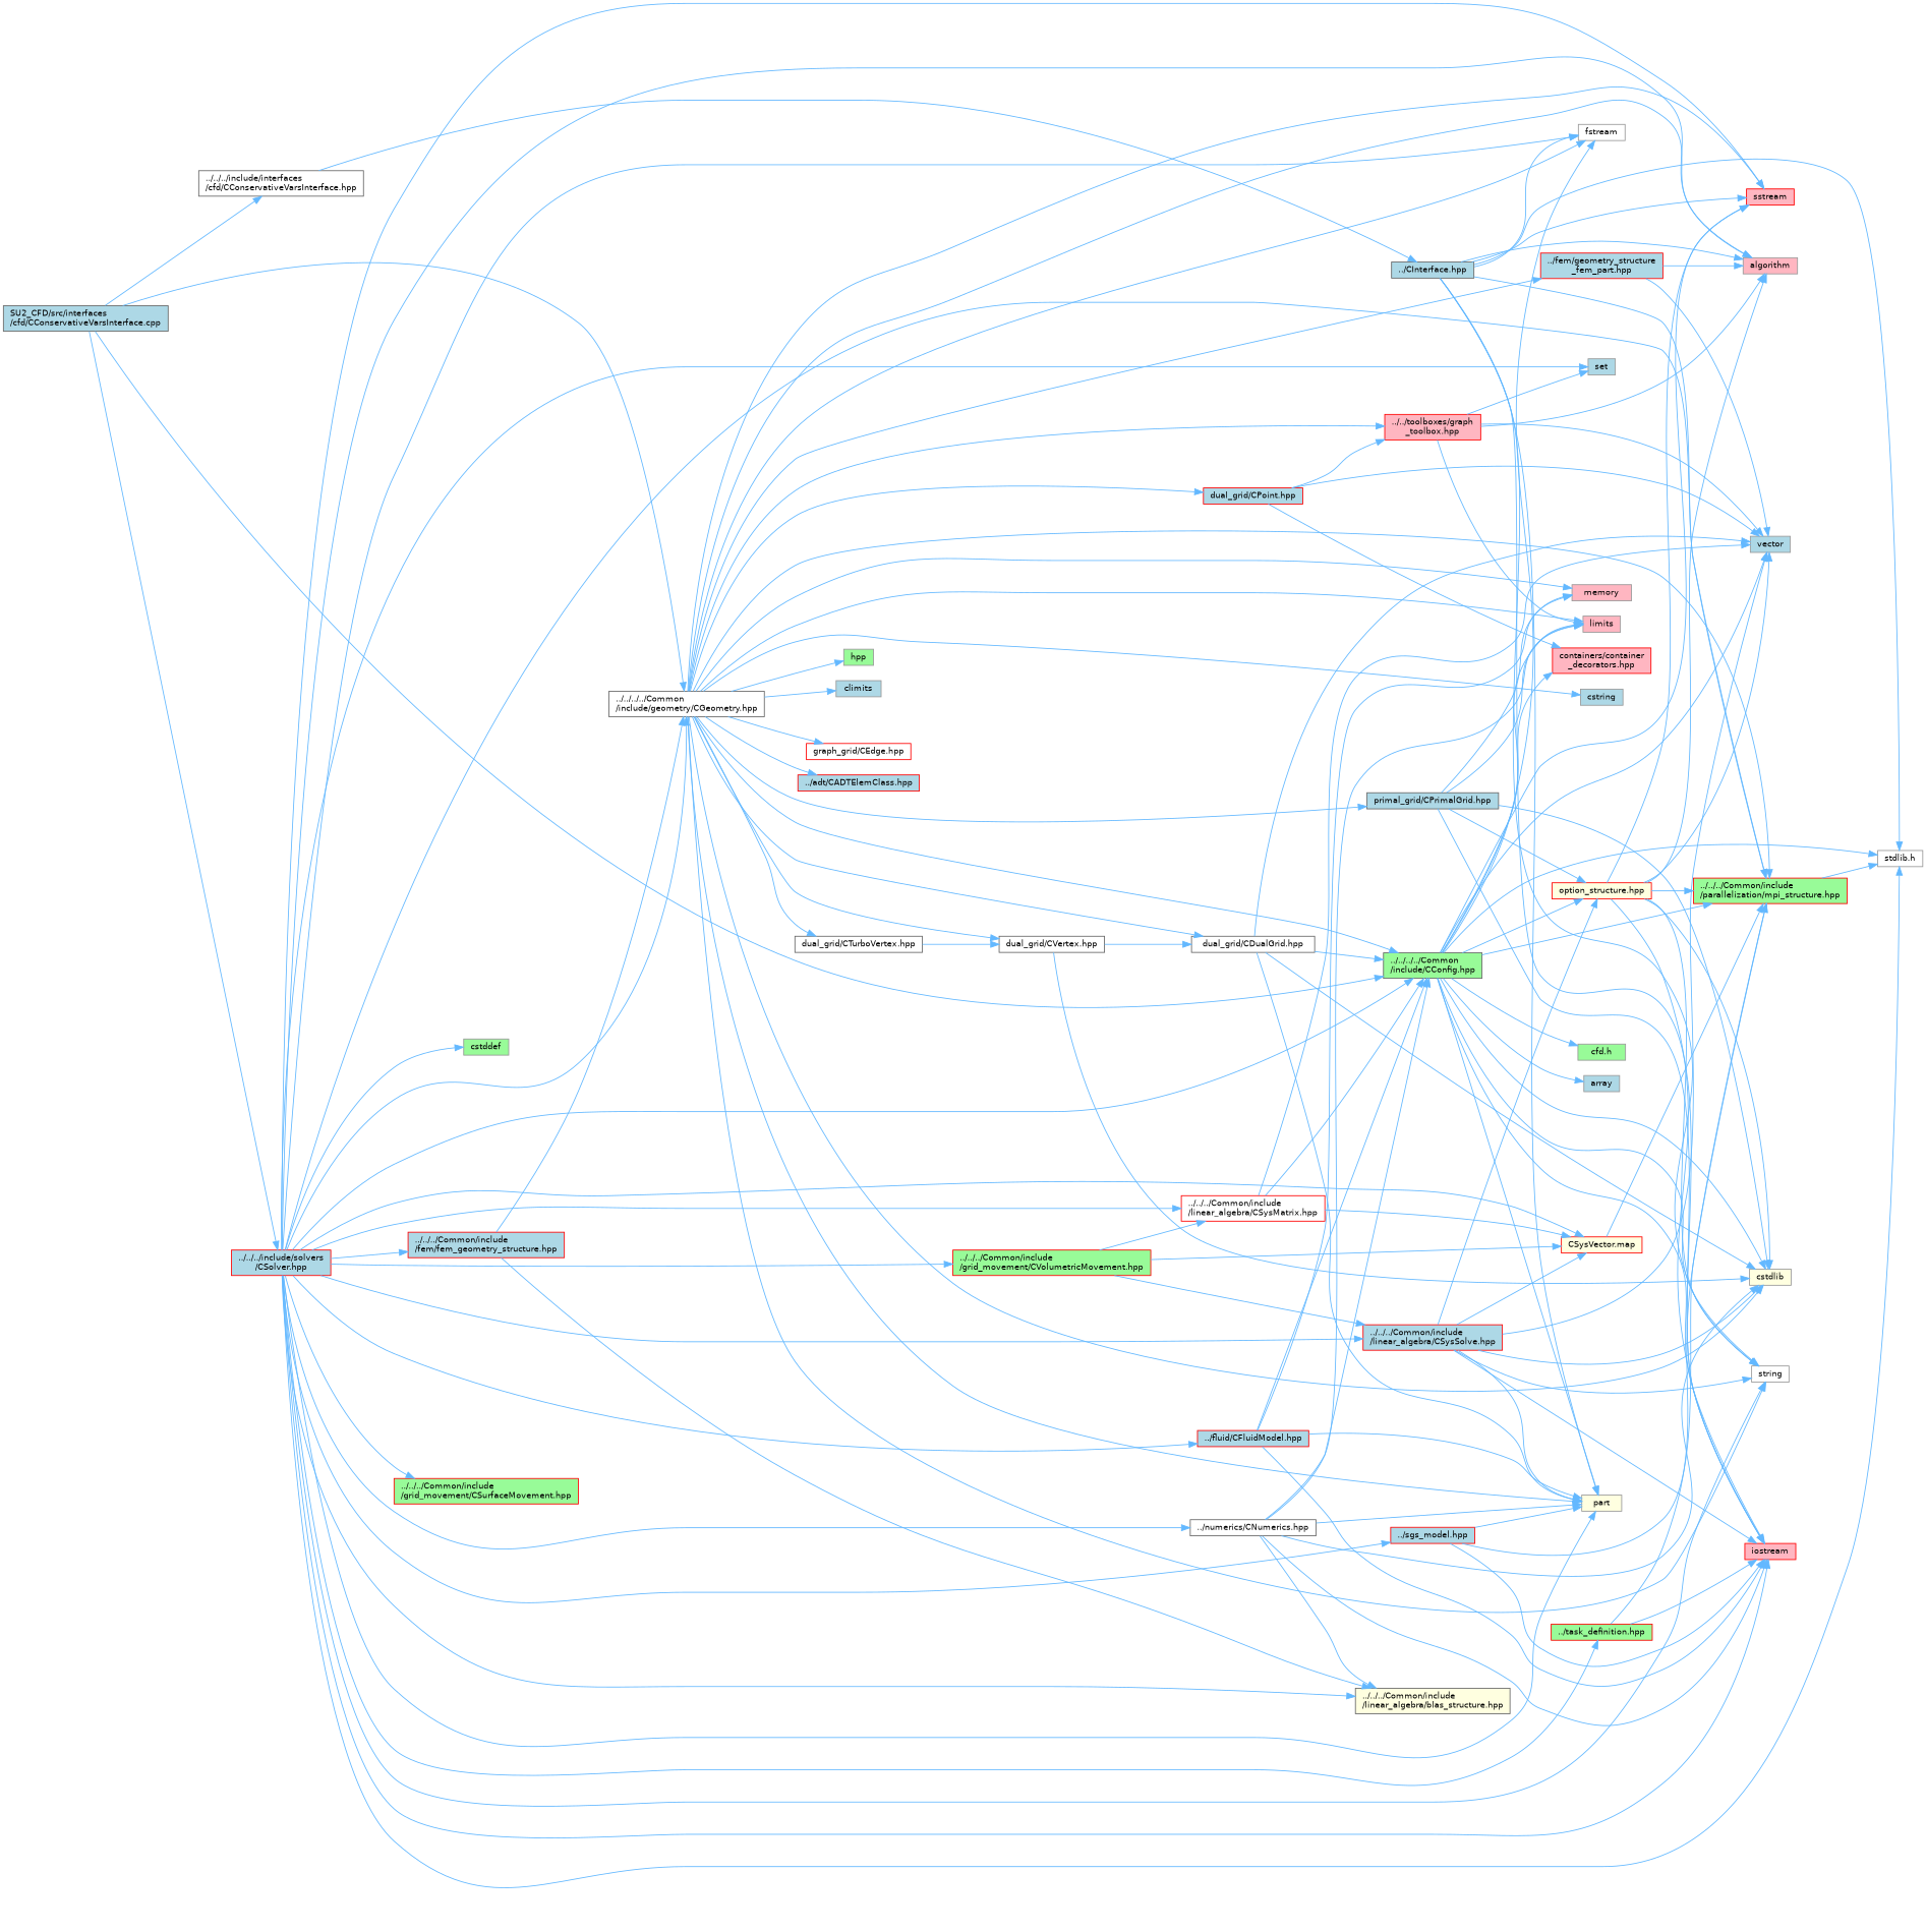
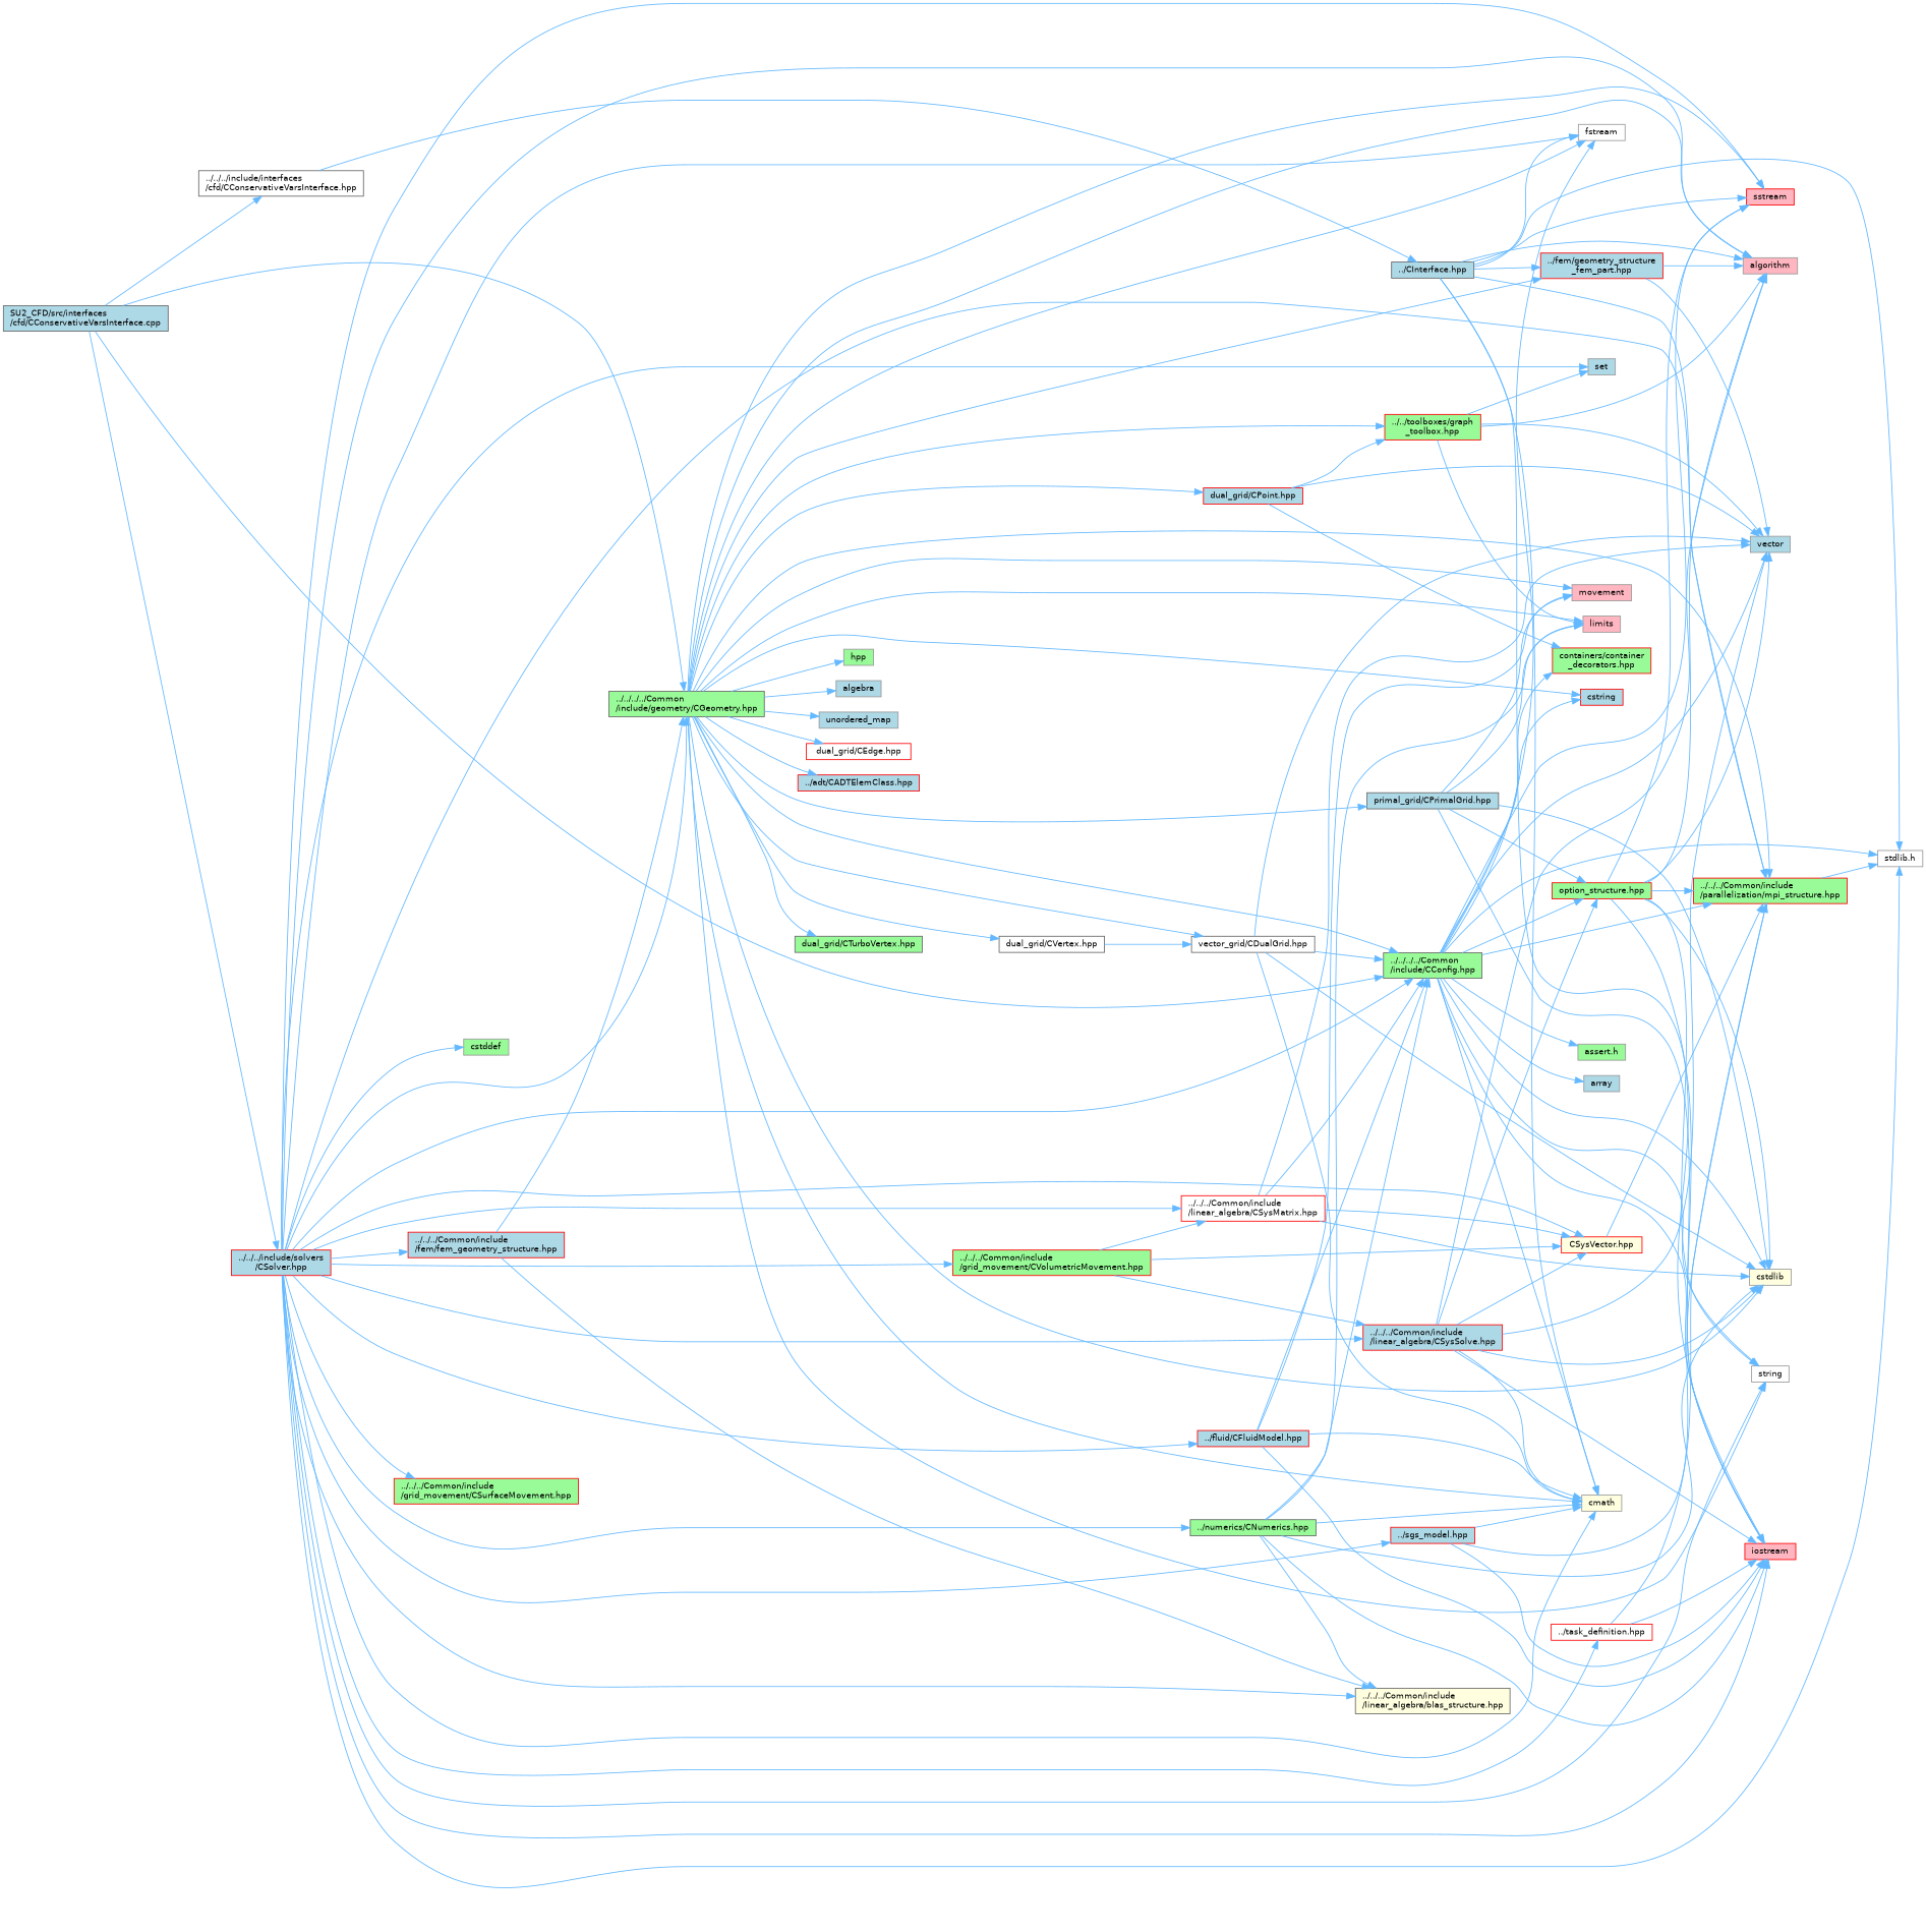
  digraph {
    rankdir=LR
    node [color=red fillcolor=lightblue fontname=Helvetica fontsize=10 shape=box style=filled]
    edge [color=steelblue1 fontname=Helvetica fontsize=10 labelfontname=Helvetica labelfontsize=10 style=solid]
    n1 [color=gray40 fontcolor=black height=0.2 label="SU2_CFD/src/interfaces\l/cfd/CConservativeVarsInterface.cpp" width=0.4]
    n2 [color=grey40 fillcolor=white height=0.2 label="../../../include/interfaces\l/cfd/CConservativeVarsInterface.hpp" width=0.4]
    n3 [color=grey40 fillcolor=palegreen height=0.2 label="../../../../Common\l/include/CConfig.hpp" width=0.4]
-   n4 [color=grey40 fillcolor=white height=0.2 label="../../../../Common\l/include/geometry/CGeometry.hpp" width=0.4]
+   n4 [color=grey40 fillcolor=palegreen height=0.2 label="../../../../Common\l/include/geometry/CGeometry.hpp" width=0.4]
    n5 [height=0.2 label="../../../include/solvers\l/CSolver.hpp" width=0.4]
    n6 [color=grey40 height=0.2 label="../CInterface.hpp" width=0.4]
    n7 [fillcolor=palegreen height=0.2 label="../../../Common/include\l/parallelization/mpi_structure.hpp" width=0.4]
    n8 [color=grey60 fillcolor=white height=0.2 label="stdlib.h" width=0.4]
-   n9 [color=grey60 fillcolor=lightyellow height=0.2 label=part width=0.4]
+   n9 [color=grey60 fillcolor=lightyellow height=0.2 label=cmath width=0.4]
    n10 [color=grey60 fillcolor=white height=0.2 label=string width=0.4]
    n11 [color=grey60 fillcolor=white height=0.2 label=fstream width=0.4]
    n12 [fillcolor=lightpink height=0.2 label=sstream width=0.4]
    n13 [fillcolor=lightpink height=0.2 label=iostream width=0.4]
    n14 [color=grey60 fillcolor=lightyellow height=0.2 label=cstdlib width=0.4]
-   n15 [color=grey60 height=0.2 label=cstring width=0.4]
+   n15 [height=0.2 label=cstring width=0.4]
    n16 [color=grey60 height=0.2 label=vector width=0.4]
    n17 [color=grey60 height=0.2 label=array width=0.4]
-   n18 [color=grey60 fillcolor=palegreen height=0.2 label="cfd.h" width=0.4]
-   n19 [fillcolor=lightyellow height=0.2 label="option_structure.hpp" width=0.4]
-   n20 [fillcolor=lightpink height=0.2 label="containers/container\l_decorators.hpp" width=0.4]
+   n18 [color=grey60 fillcolor=palegreen height=0.2 label="assert.h" width=0.4]
+   n19 [fillcolor=palegreen height=0.2 label="option_structure.hpp" width=0.4]
+   n20 [fillcolor=palegreen height=0.2 label="containers/container\l_decorators.hpp" width=0.4]
    n21 [color=grey60 fillcolor=lightpink height=0.2 label=algorithm width=0.4]
    n22 [color=grey60 fillcolor=lightpink height=0.2 label=limits width=0.4]
    n23 [color=grey60 fillcolor=palegreen height=0.2 label=hpp width=0.4]
-   n24 [color=grey60 height=0.2 label=climits width=0.4]
-   n25 [color=grey60 fillcolor=lightpink height=0.2 label=memory width=0.4]
+   n24 [color=grey60 height=0.2 label=algebra width=0.4]
+   n25 [color=grey60 fillcolor=lightpink height=0.2 label=movement width=0.4]
+   n26 [color=grey60 height=0.2 label=unordered_map width=0.4]
    n27 [color=grey40 height=0.2 label="primal_grid/CPrimalGrid.hpp" width=0.4]
-   n28 [color=grey40 fillcolor=white height=0.2 label="dual_grid/CDualGrid.hpp" width=0.4]
+   n28 [color=grey40 fillcolor=white height=0.2 label="vector_grid/CDualGrid.hpp" width=0.4]
    n29 [height=0.2 label="dual_grid/CPoint.hpp" width=0.4]
-   n30 [fillcolor=lightpink height=0.2 label="../../toolboxes/graph\l_toolbox.hpp" width=0.4]
-   n31 [fillcolor=white height=0.2 label="graph_grid/CEdge.hpp" width=0.4]
+   n30 [fillcolor=palegreen height=0.2 label="../../toolboxes/graph\l_toolbox.hpp" width=0.4]
+   n31 [fillcolor=white height=0.2 label="dual_grid/CEdge.hpp" width=0.4]
    n32 [color=grey40 fillcolor=white height=0.2 label="dual_grid/CVertex.hpp" width=0.4]
-   n33 [color=grey40 fillcolor=white height=0.2 label="dual_grid/CTurboVertex.hpp" width=0.4]
+   n33 [color=grey40 fillcolor=palegreen height=0.2 label="dual_grid/CTurboVertex.hpp" width=0.4]
    n34 [height=0.2 label="../fem/geometry_structure\l_fem_part.hpp" width=0.4]
    n35 [height=0.2 label="../adt/CADTElemClass.hpp" width=0.4]
    n36 [color=grey60 height=0.2 label=set width=0.4]
    n37 [color=grey60 fillcolor=palegreen height=0.2 label=cstddef width=0.4]
    n38 [height=0.2 label="../fluid/CFluidModel.hpp" width=0.4]
-   n39 [fillcolor=palegreen height=0.2 label="../task_definition.hpp" width=0.4]
-   n40 [color=grey40 fillcolor=white height=0.2 label="../numerics/CNumerics.hpp" width=0.4]
+   n39 [fillcolor=white height=0.2 label="../task_definition.hpp" width=0.4]
+   n40 [color=grey40 fillcolor=palegreen height=0.2 label="../numerics/CNumerics.hpp" width=0.4]
    n41 [color=grey40 fillcolor=lightyellow height=0.2 label="../../../Common/include\l/linear_algebra/blas_structure.hpp" width=0.4]
    n42 [height=0.2 label="../sgs_model.hpp" width=0.4]
    n43 [height=0.2 label="../../../Common/include\l/fem/fem_geometry_structure.hpp" width=0.4]
    n44 [fillcolor=white height=0.2 label="../../../Common/include\l/linear_algebra/CSysMatrix.hpp" width=0.4]
-   n45 [fillcolor=lightyellow height=0.2 label="CSysVector.map" width=0.4]
+   n45 [fillcolor=lightyellow height=0.2 label="CSysVector.hpp" width=0.4]
    n46 [height=0.2 label="../../../Common/include\l/linear_algebra/CSysSolve.hpp" width=0.4]
    n47 [fillcolor=palegreen height=0.2 label="../../../Common/include\l/grid_movement/CSurfaceMovement.hpp" width=0.4]
    n48 [fillcolor=palegreen height=0.2 label="../../../Common/include\l/grid_movement/CVolumetricMovement.hpp" width=0.4]
    n1 -> n2
    n1 -> n3
    n1 -> n4
    n1 -> n5
    n2 -> n6
    n3 -> n7
    n3 -> n8
    n3 -> n9
    n3 -> n10
    n3 -> n11
    n3 -> n12
    n3 -> n13
    n3 -> n14
-   n3 -> n22
+   n3 -> n15
    n3 -> n16
    n3 -> n17
    n3 -> n18
    n3 -> n19
    n3 -> n20
    n4 -> n3
    n4 -> n7
    n4 -> n9
    n4 -> n10
    n4 -> n11
    n4 -> n12
    n4 -> n14
    n4 -> n15
    n4 -> n21
    n4 -> n22
    n4 -> n23
    n4 -> n24
    n4 -> n25
+   n4 -> n26
    n4 -> n27
    n4 -> n28
    n4 -> n29
    n4 -> n30
    n4 -> n31
    n4 -> n32
    n4 -> n33
    n4 -> n34
    n4 -> n35
    n5 -> n3
    n5 -> n4
    n5 -> n7
    n5 -> n8
    n5 -> n9
    n5 -> n10
    n5 -> n11
    n5 -> n12
    n5 -> n13
    n5 -> n21
    n5 -> n36
    n5 -> n37
    n5 -> n38
    n5 -> n39
    n5 -> n40
    n5 -> n41
    n5 -> n42
    n5 -> n43
    n5 -> n44
    n5 -> n45
    n5 -> n46
    n5 -> n47
    n5 -> n48
    n6 -> n7
    n6 -> n8
    n6 -> n9
-   n6 -> n10
+   n6 -> n34
    n6 -> n11
    n6 -> n12
    n6 -> n13
    n6 -> n21
    n7 -> n8
    n19 -> n7
    n19 -> n10
    n19 -> n12
    n19 -> n13
    n19 -> n14
    n19 -> n16
    n19 -> n21
    n27 -> n13
    n27 -> n14
    n27 -> n19
    n27 -> n22
    n27 -> n25
    n28 -> n3
    n28 -> n9
    n28 -> n14
    n28 -> n16
    n29 -> n16
    n29 -> n20
    n29 -> n30
    n30 -> n16
    n30 -> n21
    n30 -> n22
    n30 -> n36
    n32 -> n28
-   n33 -> n32
    n34 -> n16
    n34 -> n21
    n38 -> n3
    n38 -> n9
    n38 -> n13
    n38 -> n25
    n39 -> n7
    n39 -> n13
    n40 -> n3
    n40 -> n9
    n40 -> n13
    n40 -> n14
    n40 -> n22
    n40 -> n41
    n42 -> n7
    n42 -> n9
    n42 -> n13
    n43 -> n4
    n43 -> n41
    n44 -> n3
-   n32 -> n14
+   n44 -> n14
    n44 -> n16
    n44 -> n45
    n45 -> n7
    n46 -> n9
-   n46 -> n10
+   n46 -> n21
    n46 -> n13
    n46 -> n14
    n46 -> n16
    n46 -> n19
    n46 -> n45
    n48 -> n44
    n48 -> n45
    n48 -> n46
  }
